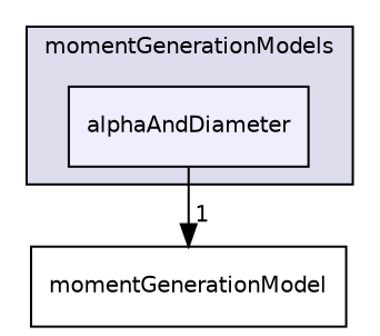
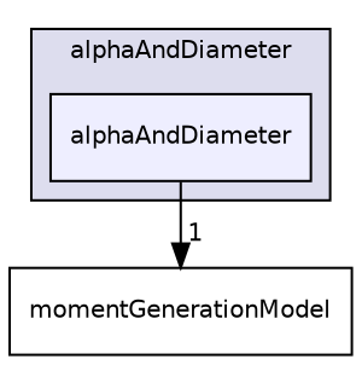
  digraph {
    compound=true
    node [fontname=Helvetica fontsize=10 shape=box]
    n1 [fillcolor="#eeeeff" label=alphaAndDiameter pencolor=black style=filled]
    n2 [label=momentGenerationModel]
    subgraph cluster_1 {
      bgcolor="#ddddee"
      fontname=Helvetica
      fontsize=10
-     label=momentGenerationModels
+     label=alphaAndDiameter
      pencolor=black
      n1
    }
    n1 -> n2 [headlabel=1 labeldistance=1.5 labelfontname=Helvetica labelfontsize=10]
  }
